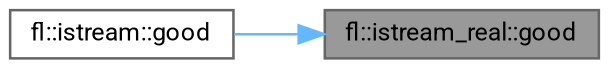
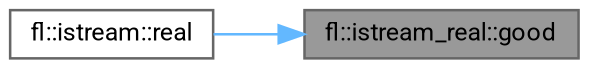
  digraph {
    rankdir=RL
    fontname=Roboto
    node [fontname=Roboto fontsize=10 shape=box style=filled]
    n1 [color=gray40 fillcolor=grey60 fontcolor=black height=0.2 label="fl::istream_real::good" width=0.4]
-   n2 [color=grey40 fillcolor=white height=0.2 label="fl::istream::good" width=0.4]
+   n2 [color=grey40 fillcolor=white height=0.2 label="fl::istream::real" width=0.4]
    n1 -> n2 [color=steelblue1 dir=back fontname=Roboto fontsize=10 labelfontname=Helvetica labelfontsize=10 style=solid]
  }
